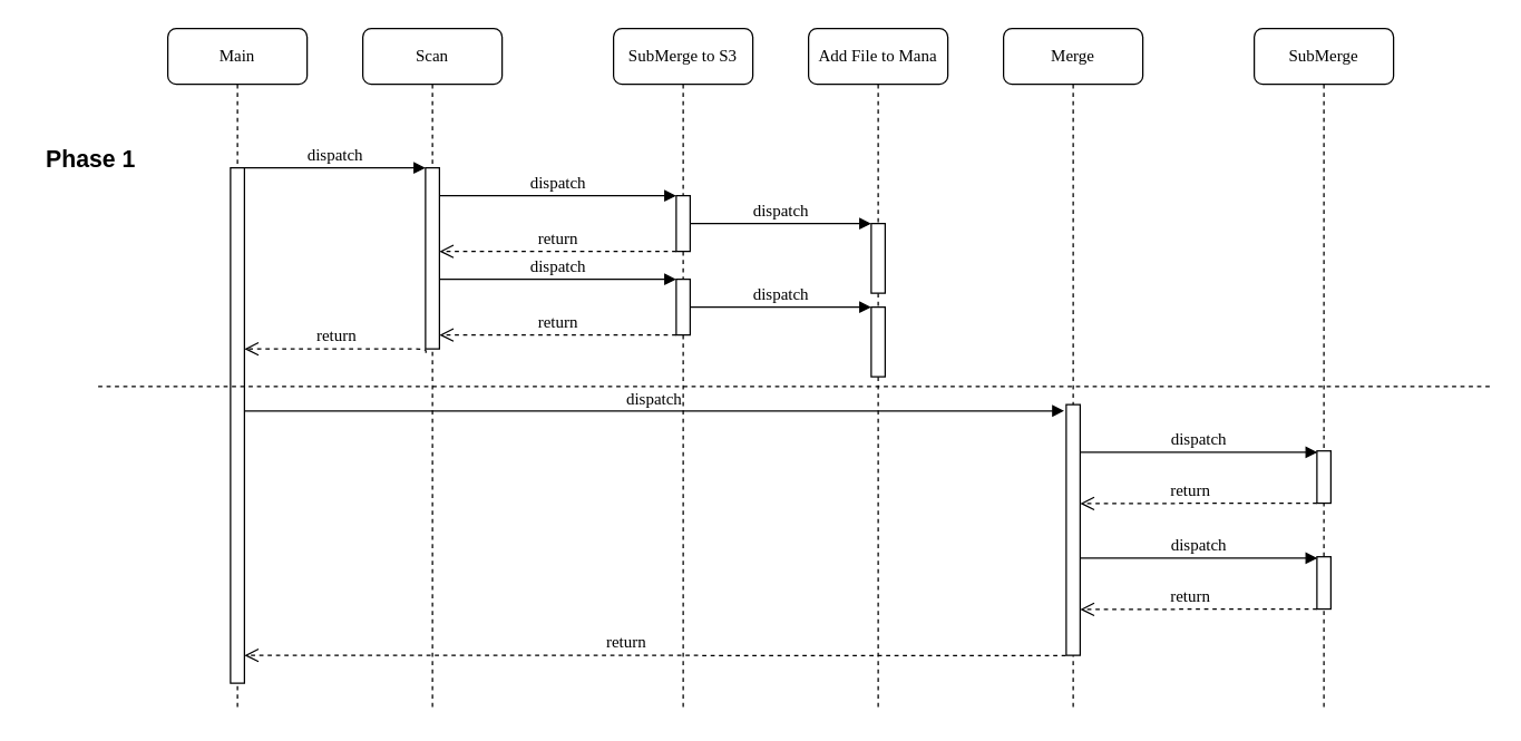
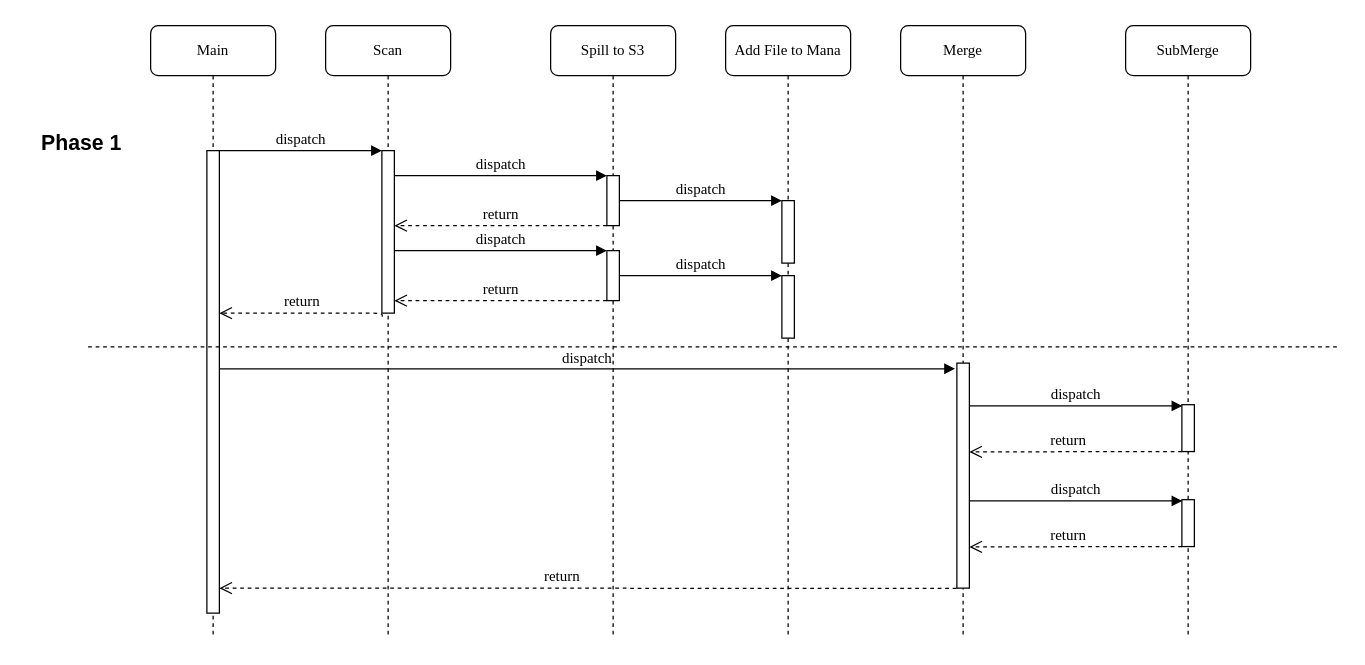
  <mxCell id="0" />
  <mxCell id="1" parent="0" />
  <mxCell id="2" value="Scan" style="shape=umlLifeline;perimeter=lifelinePerimeter;whiteSpace=wrap;html=1;container=1;collapsible=0;recursiveResize=0;outlineConnect=0;rounded=1;shadow=0;comic=0;labelBackgroundColor=none;strokeWidth=1;fontFamily=Verdana;fontSize=12;align=center;" parent="1" vertex="1"><mxGeometry x="260" y="20" width="100" height="490" as="geometry" /></mxCell>
  <mxCell id="3" value="" style="html=1;points=[];perimeter=orthogonalPerimeter;rounded=0;shadow=0;comic=0;labelBackgroundColor=none;strokeWidth=1;fontFamily=Verdana;fontSize=12;align=center;" parent="2" vertex="1"><mxGeometry x="45" y="100" width="10" height="130" as="geometry" /></mxCell>
- <mxCell id="4" value="SubMerge to S3" style="shape=umlLifeline;perimeter=lifelinePerimeter;whiteSpace=wrap;html=1;container=1;collapsible=0;recursiveResize=0;outlineConnect=0;rounded=1;shadow=0;comic=0;labelBackgroundColor=none;strokeWidth=1;fontFamily=Verdana;fontSize=12;align=center;" parent="1" vertex="1"><mxGeometry x="440" y="20" width="100" height="490" as="geometry" /></mxCell>
+ <mxCell id="4" value="Spill to S3" style="shape=umlLifeline;perimeter=lifelinePerimeter;whiteSpace=wrap;html=1;container=1;collapsible=0;recursiveResize=0;outlineConnect=0;rounded=1;shadow=0;comic=0;labelBackgroundColor=none;strokeWidth=1;fontFamily=Verdana;fontSize=12;align=center;" parent="1" vertex="1"><mxGeometry x="440" y="20" width="100" height="490" as="geometry" /></mxCell>
  <mxCell id="5" value="" style="html=1;points=[];perimeter=orthogonalPerimeter;rounded=0;shadow=0;comic=0;labelBackgroundColor=none;strokeWidth=1;fontFamily=Verdana;fontSize=12;align=center;" parent="4" vertex="1"><mxGeometry x="45" y="120" width="10" height="40" as="geometry" /></mxCell>
  <mxCell id="6" value="Add File to Mana" style="shape=umlLifeline;perimeter=lifelinePerimeter;whiteSpace=wrap;html=1;container=1;collapsible=0;recursiveResize=0;outlineConnect=0;rounded=1;shadow=0;comic=0;labelBackgroundColor=none;strokeWidth=1;fontFamily=Verdana;fontSize=12;align=center;" parent="1" vertex="1"><mxGeometry x="580" y="20" width="100" height="490" as="geometry" /></mxCell>
  <mxCell id="7" value="" style="html=1;points=[];perimeter=orthogonalPerimeter;rounded=0;shadow=0;comic=0;labelBackgroundColor=none;strokeWidth=1;fontFamily=Verdana;fontSize=12;align=center;" vertex="1" parent="6"><mxGeometry x="-95" y="180" width="10" height="40" as="geometry" /></mxCell>
  <mxCell id="8" value="dispatch" style="html=1;verticalAlign=bottom;endArrow=block;labelBackgroundColor=none;fontFamily=Verdana;fontSize=12;edgeStyle=elbowEdgeStyle;elbow=vertical;" edge="1" source="7" target="9" parent="6"><mxGeometry relative="1" as="geometry"><mxPoint x="-30" y="200" as="sourcePoint" /><Array as="points"><mxPoint x="-80" y="200" /></Array></mxGeometry></mxCell>
  <mxCell id="9" value="" style="html=1;points=[];perimeter=orthogonalPerimeter;rounded=0;shadow=0;comic=0;labelBackgroundColor=none;strokeWidth=1;fontFamily=Verdana;fontSize=12;align=center;" vertex="1" parent="6"><mxGeometry x="45" y="200" width="10" height="50" as="geometry" /></mxCell>
  <mxCell id="10" value="dispatch" style="html=1;verticalAlign=bottom;endArrow=block;entryX=0;entryY=0;labelBackgroundColor=none;fontFamily=Verdana;fontSize=12;edgeStyle=elbowEdgeStyle;elbow=vertical;" edge="1" target="7" parent="6"><mxGeometry relative="1" as="geometry"><mxPoint x="-265" y="180" as="sourcePoint" /></mxGeometry></mxCell>
  <mxCell id="11" value="return" style="html=1;verticalAlign=bottom;endArrow=open;dashed=1;endSize=8;labelBackgroundColor=none;fontFamily=Verdana;fontSize=12;edgeStyle=elbowEdgeStyle;elbow=vertical;" edge="1" source="7" parent="6"><mxGeometry relative="1" as="geometry"><mxPoint x="-265" y="220" as="targetPoint" /><Array as="points"><mxPoint x="-175" y="220" /><mxPoint x="-145" y="220" /></Array><mxPoint x="-145" y="220" as="sourcePoint" /></mxGeometry></mxCell>
  <mxCell id="12" value="Merge" style="shape=umlLifeline;perimeter=lifelinePerimeter;whiteSpace=wrap;html=1;container=1;collapsible=0;recursiveResize=0;outlineConnect=0;rounded=1;shadow=0;comic=0;labelBackgroundColor=none;strokeWidth=1;fontFamily=Verdana;fontSize=12;align=center;" parent="1" vertex="1"><mxGeometry x="720" y="20" width="100" height="490" as="geometry" /></mxCell>
  <mxCell id="13" value="" style="html=1;points=[];perimeter=orthogonalPerimeter;rounded=0;shadow=0;comic=0;labelBackgroundColor=none;strokeWidth=1;fontFamily=Verdana;fontSize=12;align=center;" vertex="1" parent="12"><mxGeometry x="45" y="270" width="10" height="180" as="geometry" /></mxCell>
  <mxCell id="14" value="SubMerge" style="shape=umlLifeline;perimeter=lifelinePerimeter;whiteSpace=wrap;html=1;container=1;collapsible=0;recursiveResize=0;outlineConnect=0;rounded=1;shadow=0;comic=0;labelBackgroundColor=none;strokeWidth=1;fontFamily=Verdana;fontSize=12;align=center;" parent="1" vertex="1"><mxGeometry x="900" y="20" width="100" height="490" as="geometry" /></mxCell>
  <mxCell id="15" value="" style="html=1;points=[];perimeter=orthogonalPerimeter;rounded=0;shadow=0;comic=0;labelBackgroundColor=none;strokeWidth=1;fontFamily=Verdana;fontSize=12;align=center;" vertex="1" parent="14"><mxGeometry x="45" y="303.25" width="10" height="37.5" as="geometry" /></mxCell>
  <mxCell id="16" value="" style="html=1;points=[];perimeter=orthogonalPerimeter;rounded=0;shadow=0;comic=0;labelBackgroundColor=none;strokeWidth=1;fontFamily=Verdana;fontSize=12;align=center;" vertex="1" parent="14"><mxGeometry x="45" y="379.25" width="10" height="37.5" as="geometry" /></mxCell>
  <mxCell id="17" value="Main" style="shape=umlLifeline;perimeter=lifelinePerimeter;whiteSpace=wrap;html=1;container=1;collapsible=0;recursiveResize=0;outlineConnect=0;rounded=1;shadow=0;comic=0;labelBackgroundColor=none;strokeWidth=1;fontFamily=Verdana;fontSize=12;align=center;" parent="1" vertex="1"><mxGeometry x="120" y="20" width="100" height="490" as="geometry" /></mxCell>
  <mxCell id="18" value="" style="html=1;points=[];perimeter=orthogonalPerimeter;rounded=0;shadow=0;comic=0;labelBackgroundColor=none;strokeWidth=1;fontFamily=Verdana;fontSize=12;align=center;" parent="17" vertex="1"><mxGeometry x="45" y="100" width="10" height="370" as="geometry" /></mxCell>
  <mxCell id="19" value="" style="html=1;points=[];perimeter=orthogonalPerimeter;rounded=0;shadow=0;comic=0;labelBackgroundColor=none;strokeWidth=1;fontFamily=Verdana;fontSize=12;align=center;" parent="1" vertex="1"><mxGeometry x="625" y="160" width="10" height="50" as="geometry" /></mxCell>
  <mxCell id="20" value="dispatch" style="html=1;verticalAlign=bottom;endArrow=block;labelBackgroundColor=none;fontFamily=Verdana;fontSize=12;edgeStyle=elbowEdgeStyle;elbow=vertical;" parent="1" source="5" target="19" edge="1"><mxGeometry relative="1" as="geometry"><mxPoint x="550" y="160" as="sourcePoint" /><Array as="points"><mxPoint x="500" y="160" /></Array></mxGeometry></mxCell>
  <mxCell id="21" value="return" style="html=1;verticalAlign=bottom;endArrow=open;dashed=1;endSize=8;labelBackgroundColor=none;fontFamily=Verdana;fontSize=12;edgeStyle=elbowEdgeStyle;elbow=vertical;" parent="1" source="5" target="3" edge="1"><mxGeometry relative="1" as="geometry"><mxPoint x="350" y="180" as="targetPoint" /><Array as="points"><mxPoint x="405" y="180" /><mxPoint x="435" y="180" /></Array><mxPoint x="435" y="180" as="sourcePoint" /></mxGeometry></mxCell>
  <mxCell id="22" value="dispatch" style="html=1;verticalAlign=bottom;endArrow=block;entryX=0;entryY=0;labelBackgroundColor=none;fontFamily=Verdana;fontSize=12;edgeStyle=elbowEdgeStyle;elbow=vertical;" parent="1" source="18" target="3" edge="1"><mxGeometry relative="1" as="geometry"><mxPoint x="240" y="130" as="sourcePoint" /></mxGeometry></mxCell>
  <mxCell id="23" value="dispatch" style="html=1;verticalAlign=bottom;endArrow=block;entryX=0;entryY=0;labelBackgroundColor=none;fontFamily=Verdana;fontSize=12;edgeStyle=elbowEdgeStyle;elbow=vertical;" parent="1" source="3" target="5" edge="1"><mxGeometry relative="1" as="geometry"><mxPoint x="320" y="140" as="sourcePoint" /></mxGeometry></mxCell>
  <mxCell id="24" value="return" style="html=1;verticalAlign=bottom;endArrow=open;dashed=1;endSize=8;labelBackgroundColor=none;fontFamily=Verdana;fontSize=12;edgeStyle=elbowEdgeStyle;elbow=vertical;exitX=0.028;exitY=1.023;exitDx=0;exitDy=0;exitPerimeter=0;" edge="1" parent="1" source="3" target="18"><mxGeometry relative="1" as="geometry"><mxPoint x="325" y="190" as="targetPoint" /><Array as="points"><mxPoint x="270" y="250" /><mxPoint x="445" y="190" /></Array><mxPoint x="475" y="190" as="sourcePoint" /></mxGeometry></mxCell>
  <mxCell id="25" value="dispatch" style="html=1;verticalAlign=bottom;endArrow=block;labelBackgroundColor=none;fontFamily=Verdana;fontSize=12;entryX=-0.152;entryY=0.025;entryDx=0;entryDy=0;entryPerimeter=0;" parent="1" source="18" target="13" edge="1"><mxGeometry relative="1" as="geometry"><mxPoint x="175" y="290" as="sourcePoint" /><mxPoint x="605" y="290" as="targetPoint" /></mxGeometry></mxCell>
  <mxCell id="26" value="dispatch" style="html=1;verticalAlign=bottom;endArrow=block;labelBackgroundColor=none;fontFamily=Verdana;fontSize=12;entryX=0.036;entryY=0.027;entryDx=0;entryDy=0;entryPerimeter=0;" edge="1" parent="1" source="13" target="15"><mxGeometry x="-0.003" relative="1" as="geometry"><mxPoint x="510" y="430" as="sourcePoint" /><mxPoint x="1218" y="430" as="targetPoint" /><mxPoint as="offset" /></mxGeometry></mxCell>
  <mxCell id="27" value="return" style="html=1;verticalAlign=bottom;endArrow=open;dashed=1;endSize=8;labelBackgroundColor=none;fontFamily=Verdana;fontSize=12;edgeStyle=elbowEdgeStyle;elbow=vertical;exitX=0.004;exitY=1;exitDx=0;exitDy=0;exitPerimeter=0;" edge="1" parent="1" source="15" target="13"><mxGeometry x="0.071" relative="1" as="geometry"><mxPoint x="440" y="330" as="targetPoint" /><Array as="points" /><mxPoint x="1010" y="330" as="sourcePoint" /><mxPoint as="offset" /></mxGeometry></mxCell>
  <mxCell id="28" value="" style="group" vertex="1" connectable="0" parent="1"><mxGeometry x="370" y="35" width="48" height="8" as="geometry" /></mxCell>
  <mxCell id="29" value="" style="shape=image;html=1;verticalAlign=top;verticalLabelPosition=bottom;labelBackgroundColor=#ffffff;imageAspect=0;aspect=fixed;image=https://cdn0.iconfinder.com/data/icons/gcons-2/9/point1-128.png" vertex="1" parent="28"><mxGeometry width="6" height="6" as="geometry" /></mxCell>
  <mxCell id="30" value="" style="shape=image;html=1;verticalAlign=top;verticalLabelPosition=bottom;labelBackgroundColor=#ffffff;imageAspect=0;aspect=fixed;image=https://cdn0.iconfinder.com/data/icons/gcons-2/9/point1-128.png" vertex="1" parent="28"><mxGeometry x="20" width="6" height="6" as="geometry" /></mxCell>
  <mxCell id="31" value="" style="shape=image;html=1;verticalAlign=top;verticalLabelPosition=bottom;labelBackgroundColor=#ffffff;imageAspect=0;aspect=fixed;image=https://cdn0.iconfinder.com/data/icons/gcons-2/9/point1-128.png" vertex="1" parent="28"><mxGeometry x="38" width="6" height="6" as="geometry" /></mxCell>
  <mxCell id="32" value="" style="group" vertex="1" connectable="0" parent="1"><mxGeometry x="830" y="35" width="48" height="8" as="geometry" /></mxCell>
  <mxCell id="33" value="" style="shape=image;html=1;verticalAlign=top;verticalLabelPosition=bottom;labelBackgroundColor=#ffffff;imageAspect=0;aspect=fixed;image=https://cdn0.iconfinder.com/data/icons/gcons-2/9/point1-128.png" vertex="1" parent="32"><mxGeometry width="6" height="6" as="geometry" /></mxCell>
  <mxCell id="34" value="" style="shape=image;html=1;verticalAlign=top;verticalLabelPosition=bottom;labelBackgroundColor=#ffffff;imageAspect=0;aspect=fixed;image=https://cdn0.iconfinder.com/data/icons/gcons-2/9/point1-128.png" vertex="1" parent="32"><mxGeometry x="20" width="6" height="6" as="geometry" /></mxCell>
  <mxCell id="35" value="" style="shape=image;html=1;verticalAlign=top;verticalLabelPosition=bottom;labelBackgroundColor=#ffffff;imageAspect=0;aspect=fixed;image=https://cdn0.iconfinder.com/data/icons/gcons-2/9/point1-128.png" vertex="1" parent="32"><mxGeometry x="38" width="6" height="6" as="geometry" /></mxCell>
  <mxCell id="36" value="" style="group" vertex="1" connectable="0" parent="1"><mxGeometry x="1010" y="35" width="48" height="8" as="geometry" /></mxCell>
  <mxCell id="37" value="" style="shape=image;html=1;verticalAlign=top;verticalLabelPosition=bottom;labelBackgroundColor=#ffffff;imageAspect=0;aspect=fixed;image=https://cdn0.iconfinder.com/data/icons/gcons-2/9/point1-128.png" vertex="1" parent="36"><mxGeometry width="6" height="6" as="geometry" /></mxCell>
  <mxCell id="38" value="" style="shape=image;html=1;verticalAlign=top;verticalLabelPosition=bottom;labelBackgroundColor=#ffffff;imageAspect=0;aspect=fixed;image=https://cdn0.iconfinder.com/data/icons/gcons-2/9/point1-128.png" vertex="1" parent="36"><mxGeometry x="20" width="6" height="6" as="geometry" /></mxCell>
  <mxCell id="39" value="" style="shape=image;html=1;verticalAlign=top;verticalLabelPosition=bottom;labelBackgroundColor=#ffffff;imageAspect=0;aspect=fixed;image=https://cdn0.iconfinder.com/data/icons/gcons-2/9/point1-128.png" vertex="1" parent="36"><mxGeometry x="38" width="6" height="6" as="geometry" /></mxCell>
  <mxCell id="40" value="return" style="html=1;verticalAlign=bottom;endArrow=open;dashed=1;endSize=8;labelBackgroundColor=none;fontFamily=Verdana;fontSize=12;edgeStyle=elbowEdgeStyle;elbow=vertical;exitX=-0.033;exitY=1.001;exitDx=0;exitDy=0;exitPerimeter=0;" edge="1" parent="1" source="13" target="18"><mxGeometry x="0.071" relative="1" as="geometry"><mxPoint x="430" y="430.33" as="targetPoint" /><Array as="points" /><mxPoint x="600" y="430.33" as="sourcePoint" /><mxPoint as="offset" /></mxGeometry></mxCell>
  <mxCell id="41" value="dispatch" style="html=1;verticalAlign=bottom;endArrow=block;labelBackgroundColor=none;fontFamily=Verdana;fontSize=12;entryX=0.036;entryY=0.027;entryDx=0;entryDy=0;entryPerimeter=0;" edge="1" target="16" parent="1" source="13"><mxGeometry x="-0.003" relative="1" as="geometry"><mxPoint x="775" y="347" as="sourcePoint" /><mxPoint x="1218" y="506" as="targetPoint" /><mxPoint as="offset" /></mxGeometry></mxCell>
  <mxCell id="42" value="return" style="html=1;verticalAlign=bottom;endArrow=open;dashed=1;endSize=8;labelBackgroundColor=none;fontFamily=Verdana;fontSize=12;edgeStyle=elbowEdgeStyle;elbow=vertical;exitX=0.004;exitY=1;exitDx=0;exitDy=0;exitPerimeter=0;" edge="1" source="16" parent="1" target="13"><mxGeometry x="0.071" relative="1" as="geometry"><mxPoint x="775" y="384" as="targetPoint" /><Array as="points" /><mxPoint x="1010" y="406" as="sourcePoint" /><mxPoint as="offset" /></mxGeometry></mxCell>
  <mxCell id="43" value="" style="endArrow=none;dashed=1;html=1;rounded=0;" edge="1" parent="1"><mxGeometry width="50" height="50" relative="1" as="geometry"><mxPoint x="70" y="277" as="sourcePoint" /><mxPoint x="1070" y="277" as="targetPoint" /></mxGeometry></mxCell>
  <mxCell id="44" value="&lt;b&gt;&lt;font style=&quot;font-size: 17px;&quot;&gt;Phase 1&lt;/font&gt;&lt;/b&gt;" style="text;html=1;align=center;verticalAlign=middle;whiteSpace=wrap;rounded=0;" vertex="1" parent="1"><mxGeometry x="20" y="100" width="90" height="30" as="geometry" /></mxCell>
